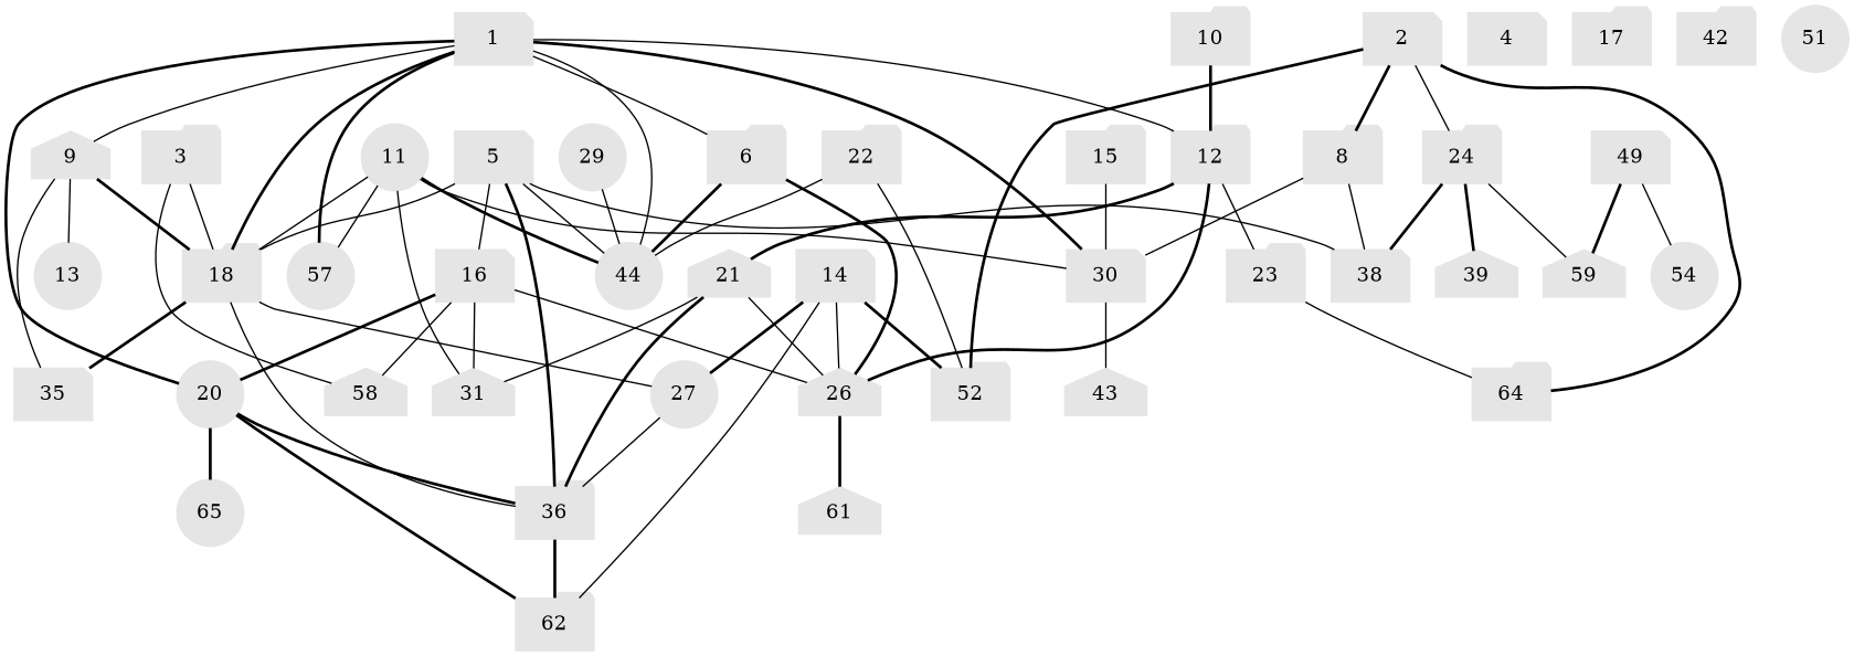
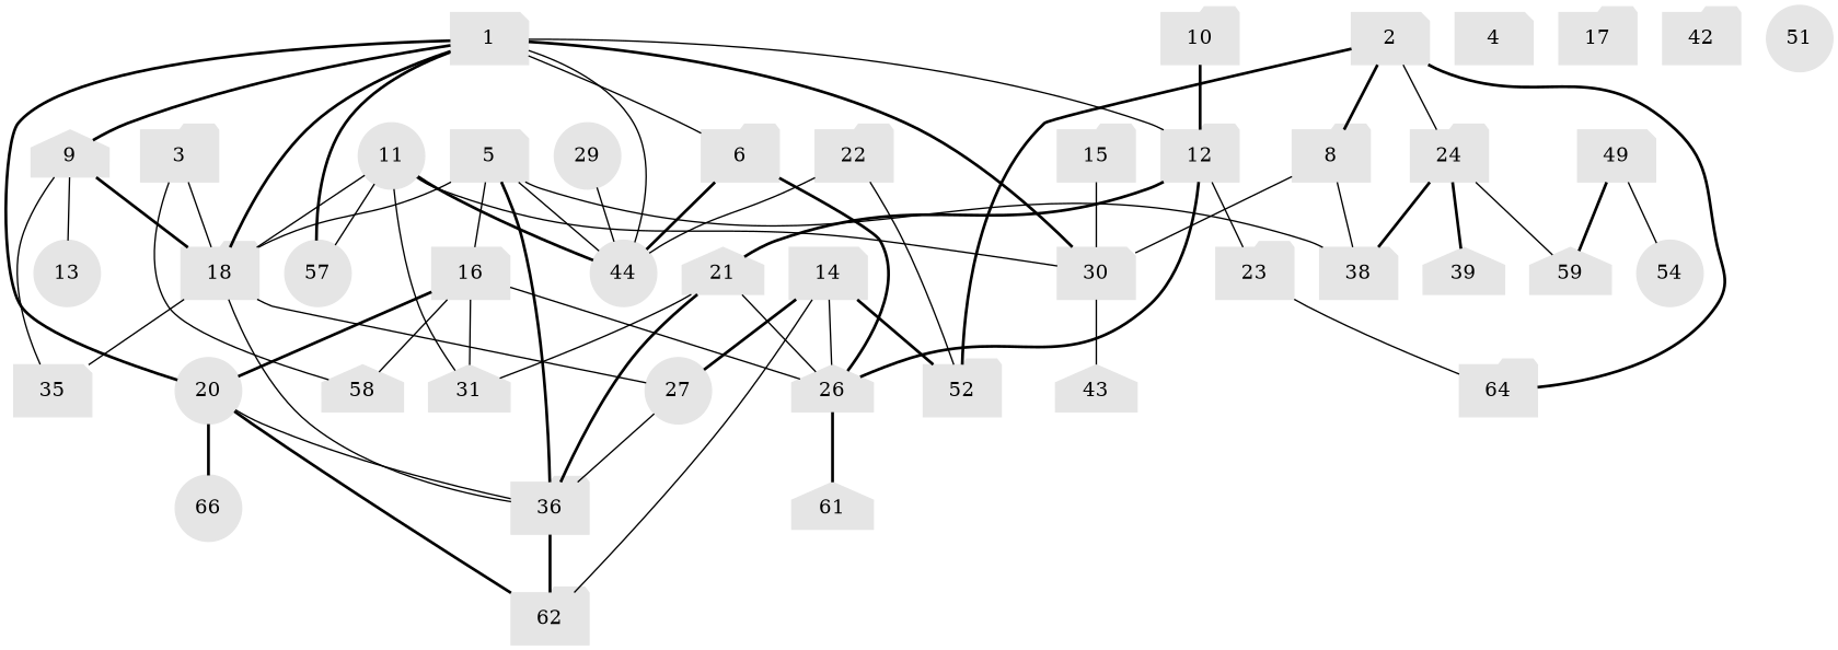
  graph {
    node [color=gray90 shape=folder style=filled]
    edge [style=solid]
    1 [shape=note super="+56"]
    6
    9 [shape=house super="+41"]
    12 [super="+37"]
    18 [super="+60"]
    20 [shape=circle super="+28"]
    30 [shape=note super="+32"]
    44 [shape=circle super="+55"]
    57 [shape=circle]
    26 [shape=house super="+63"]
    13 [shape=circle super="+50"]
    35 [shape=note super="+40"]
    21 [shape=house super="+25"]
    23
    36 [super="+46"]
    27 [shape=circle]
    62
-   65 [shape=circle]
+   65 [shape=circle label=66]
    43 [shape=house]
    2 [shape=note super="+66"]
    8 [super="+48"]
    24 [super="+47"]
    52 [super="+67"]
    64
    38 [shape=note super="+45"]
    39 [shape=house]
    59 [shape=house]
    3
    58 [shape=house]
    4 [shape=note]
    5 [shape=note super="+7"]
    16 [shape=note super="+69"]
    n33 [label=31 shape=house super="+68"]
    61 [shape=house]
    10 [super="+53"]
    11 [shape=circle super="+31"]
    14 [shape=note super="+34"]
    15
    17
    22
    29 [shape=circle]
    42
    49 [shape=note]
    54 [shape=circle]
    51 [shape=circle]
    1 -- 6
-   1 -- 9
+   1 -- 9 [style=bold]
    1 -- 12
    1 -- 18 [style=bold]
    1 -- 20 [style=bold]
    1 -- 30 [style=bold]
    1 -- 44
    1 -- 57 [style=bold]
    6 -- 44 [style=bold]
    6 -- 26 [style=bold]
    9 -- 18 [style=bold]
    9 -- 13
    9 -- 35
    12 -- 26 [style=bold]
    12 -- 21 [style=bold]
    12 -- 23
-   18 -- 35 [style=bold]
+   18 -- 35
    18 -- 36
    18 -- 27
-   20 -- 36 [style=bold]
+   20 -- 36
    20 -- 62 [style=bold]
    20 -- 65 [style=bold]
    30 -- 43
    26 -- 61 [style=bold]
    21 -- 26
    21 -- 36 [style=bold]
    21 -- n33
    23 -- 64
    36 -- 62 [style=bold weight=2]
    27 -- 36
    2 -- 8 [style=bold]
    2 -- 24
    2 -- 52 [style=bold]
    2 -- 64 [style=bold]
    8 -- 30 [weight=2]
    8 -- 38
    24 -- 38 [style=bold]
    24 -- 39 [style=bold]
    24 -- 59
    3 -- 18
    3 -- 58
    5 -- 18
    5 -- 44
    5 -- 36 [style=bold]
    5 -- 38
    5 -- 16
    16 -- 20 [style=bold]
    16 -- 26
    16 -- 58 [weight=2]
    16 -- n33
    10 -- 12 [style=bold]
    11 -- 18
    11 -- 30
    11 -- 44 [style=bold]
    11 -- 57 [weight=2]
    11 -- n33
    14 -- 26
    14 -- 27 [style=bold]
    14 -- 62
    14 -- 52 [style=bold]
    15 -- 30
    22 -- 44
    22 -- 52
    29 -- 44
    49 -- 59 [style=bold]
    49 -- 54
  }
